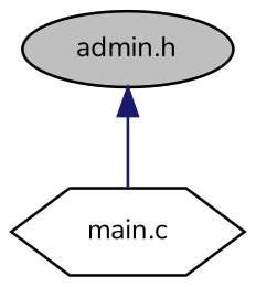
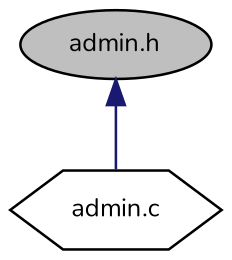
  digraph {
    fontname=Nunito
    node [color=black fontname=Nunito fontsize=10 style=filled]
    n1 [fillcolor=grey75 fontcolor=black height=0.2 label="admin.h" shape=ellipse width=0.4]
-   n2 [fillcolor=white height=0.2 label="main.c" shape=hexagon width=0.4]
+   n2 [fillcolor=white height=0.2 label="admin.c" shape=hexagon width=0.4]
    n1 -> n2 [color=midnightblue dir=back fontname=Nunito fontsize=10 labelfontname=Helvetica labelfontsize=10 style=solid]
  }
